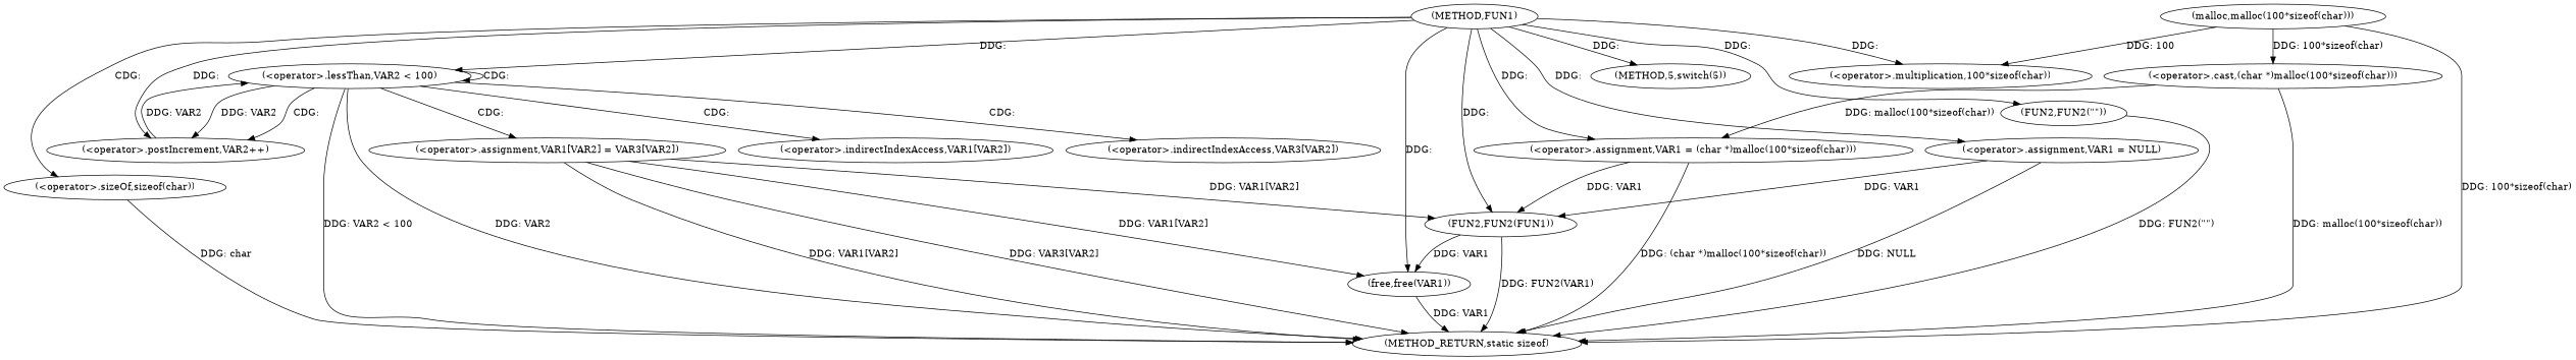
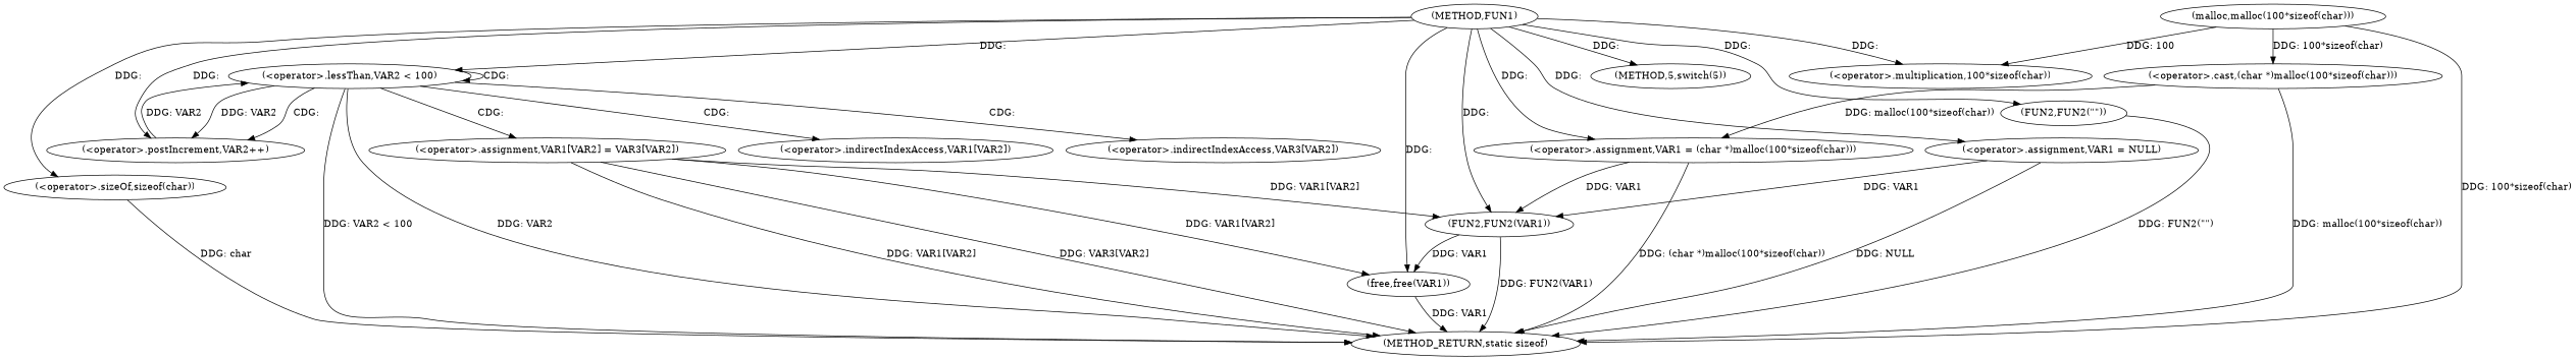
  digraph {
    n1 [label="(METHOD,FUN1)"]
    n2 [label="(<operator>.assignment,VAR1 = NULL)"]
    n3 [label="(METHOD,5,switch(5))"]
    n4 [label="(FUN2,FUN2(\"\"))"]
    n5 [label="(<operator>.assignment,VAR1 = (char *)malloc(100*sizeof(char)))"]
    n6 [label="(<operator>.multiplication,100*sizeof(char))"]
    n7 [label="(<operator>.sizeOf,sizeof(char))"]
    n8 [label="(<operator>.lessThan,VAR2 < 100)"]
    n9 [label="(<operator>.postIncrement,VAR2++)"]
-   n10 [label="(FUN2,FUN2(FUN1))"]
+   n10 [label="(FUN2,FUN2(VAR1))"]
    n11 [label="(free,free(VAR1))"]
    n12 [label="(METHOD_RETURN,static sizeof)"]
    n13 [label="(<operator>.assignment,VAR1[VAR2] = VAR3[VAR2])"]
    n14 [label="(<operator>.indirectIndexAccess,VAR1[VAR2])"]
    n15 [label="(<operator>.indirectIndexAccess,VAR3[VAR2])"]
    n16 [label="(<operator>.cast,(char *)malloc(100*sizeof(char)))"]
    n17 [label="(malloc,malloc(100*sizeof(char)))"]
    n1 -> n2 [label="DDG: "]
    n1 -> n3 [label="DDG: "]
    n1 -> n4 [label="DDG: "]
    n1 -> n5 [label="DDG: "]
    n1 -> n6 [label="DDG: "]
-   n1 -> n7 [label="CDG: "]
+   n1 -> n7 [label="DDG: "]
    n1 -> n8 [label="DDG: "]
    n1 -> n9 [label="DDG: "]
    n1 -> n10 [label="DDG: "]
    n1 -> n11 [label="DDG: "]
    n2 -> n10 [label="DDG: VAR1"]
    n2 -> n12 [label="DDG: NULL"]
    n4 -> n12 [label="DDG: FUN2(\"\")"]
    n5 -> n10 [label="DDG: VAR1"]
    n5 -> n12 [label="DDG: (char *)malloc(100*sizeof(char))"]
    n7 -> n12 [label="DDG: char"]
    n8 -> n8 [label="CDG: "]
    n8 -> n9 [label="DDG: VAR2"]
    n8 -> n9 [label="CDG: "]
    n8 -> n12 [label="DDG: VAR2 < 100"]
    n8 -> n12 [label="DDG: VAR2"]
    n8 -> n13 [label="CDG: "]
    n8 -> n14 [label="CDG: "]
    n8 -> n15 [label="CDG: "]
    n9 -> n8 [label="DDG: VAR2"]
    n10 -> n11 [label="DDG: VAR1"]
    n10 -> n12 [label="DDG: FUN2(VAR1)"]
    n11 -> n12 [label="DDG: VAR1"]
    n13 -> n10 [label="DDG: VAR1[VAR2]"]
    n13 -> n11 [label="DDG: VAR1[VAR2]"]
    n13 -> n12 [label="DDG: VAR3[VAR2]"]
    n13 -> n12 [label="DDG: VAR1[VAR2]"]
    n16 -> n5 [label="DDG: malloc(100*sizeof(char))"]
    n16 -> n12 [label="DDG: malloc(100*sizeof(char))"]
    n17 -> n6 [label="DDG: 100"]
    n17 -> n12 [label="DDG: 100*sizeof(char)"]
    n17 -> n16 [label="DDG: 100*sizeof(char)"]
  }
